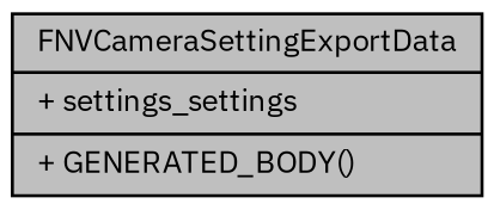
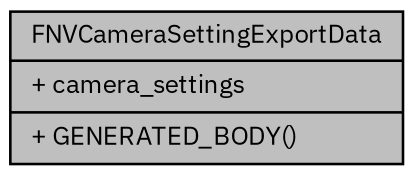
  digraph {
    fontname="IBM Plex Sans"
-   n1 [color=black fillcolor=grey75 fontcolor=black fontname="IBM Plex Sans" fontsize=10 height=0.2 label="{FNVCameraSettingExportData\n|+ settings_settings\l|+ GENERATED_BODY()\l}" shape=record style=filled width=0.4]
+   n1 [color=black fillcolor=grey75 fontcolor=black fontname="IBM Plex Sans" fontsize=10 height=0.2 label="{FNVCameraSettingExportData\n|+ camera_settings\l|+ GENERATED_BODY()\l}" shape=record style=filled width=0.4]
  }
